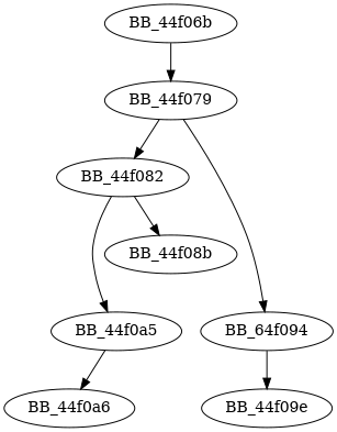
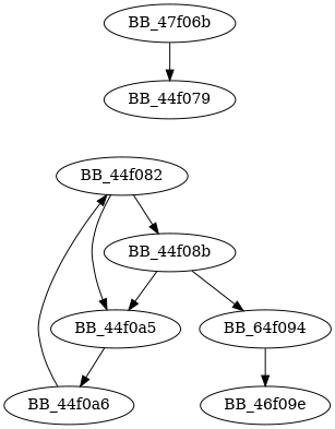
  digraph {
-   BB_44f06b
+   BB_44f06b [label=BB_47f06b]
    BB_44f079
    BB_44f082
    BB_44f08b
    BB_44f0a5
    n6 [label=BB_64f094]
-   BB_44f09e
+   BB_44f09e [label=BB_46f09e]
    BB_44f0a6
    BB_44f06b -> BB_44f079
-   BB_44f079 -> BB_44f082
+   BB_44f0a6 -> BB_44f082
    BB_44f082 -> BB_44f08b
    BB_44f082 -> BB_44f0a5
-   BB_44f079 -> n6
+   BB_44f08b -> BB_44f0a5
+   BB_44f08b -> n6
    BB_44f0a5 -> BB_44f0a6
    n6 -> BB_44f09e
  }
